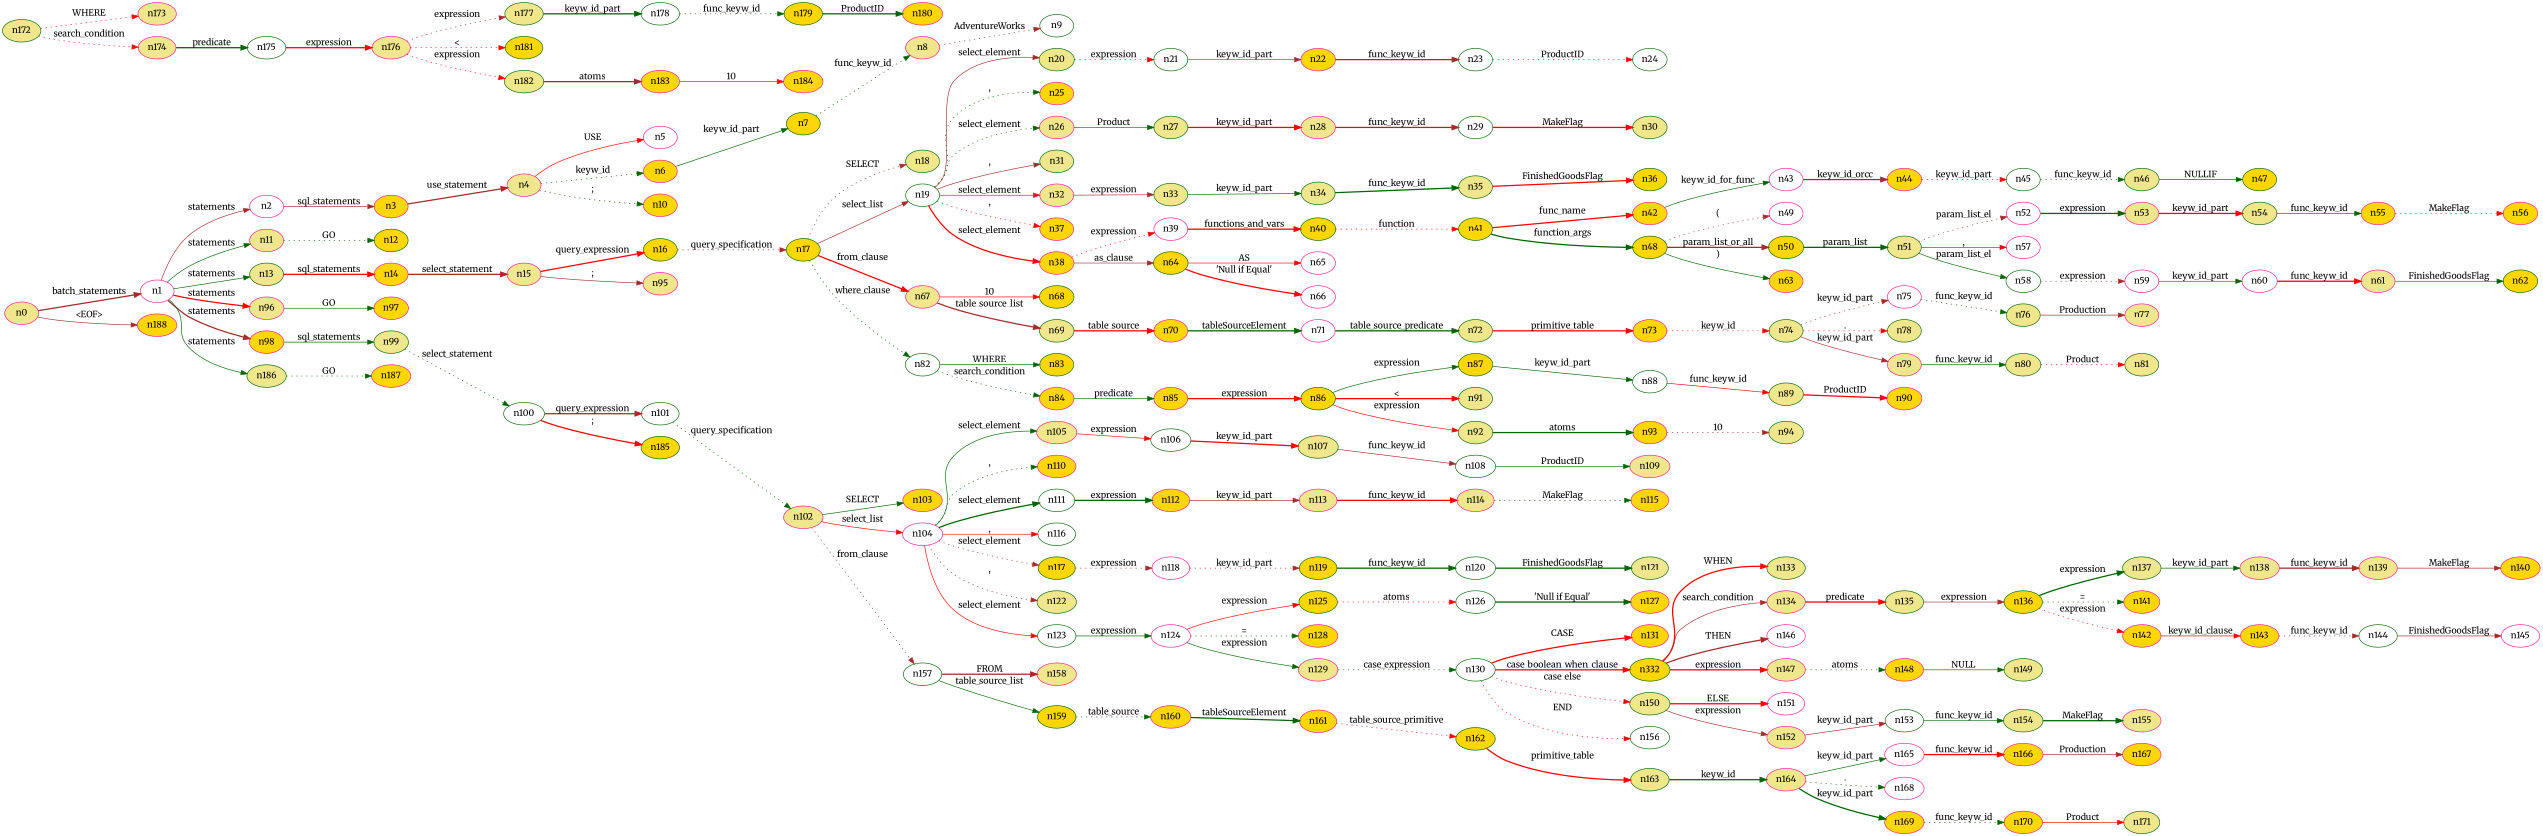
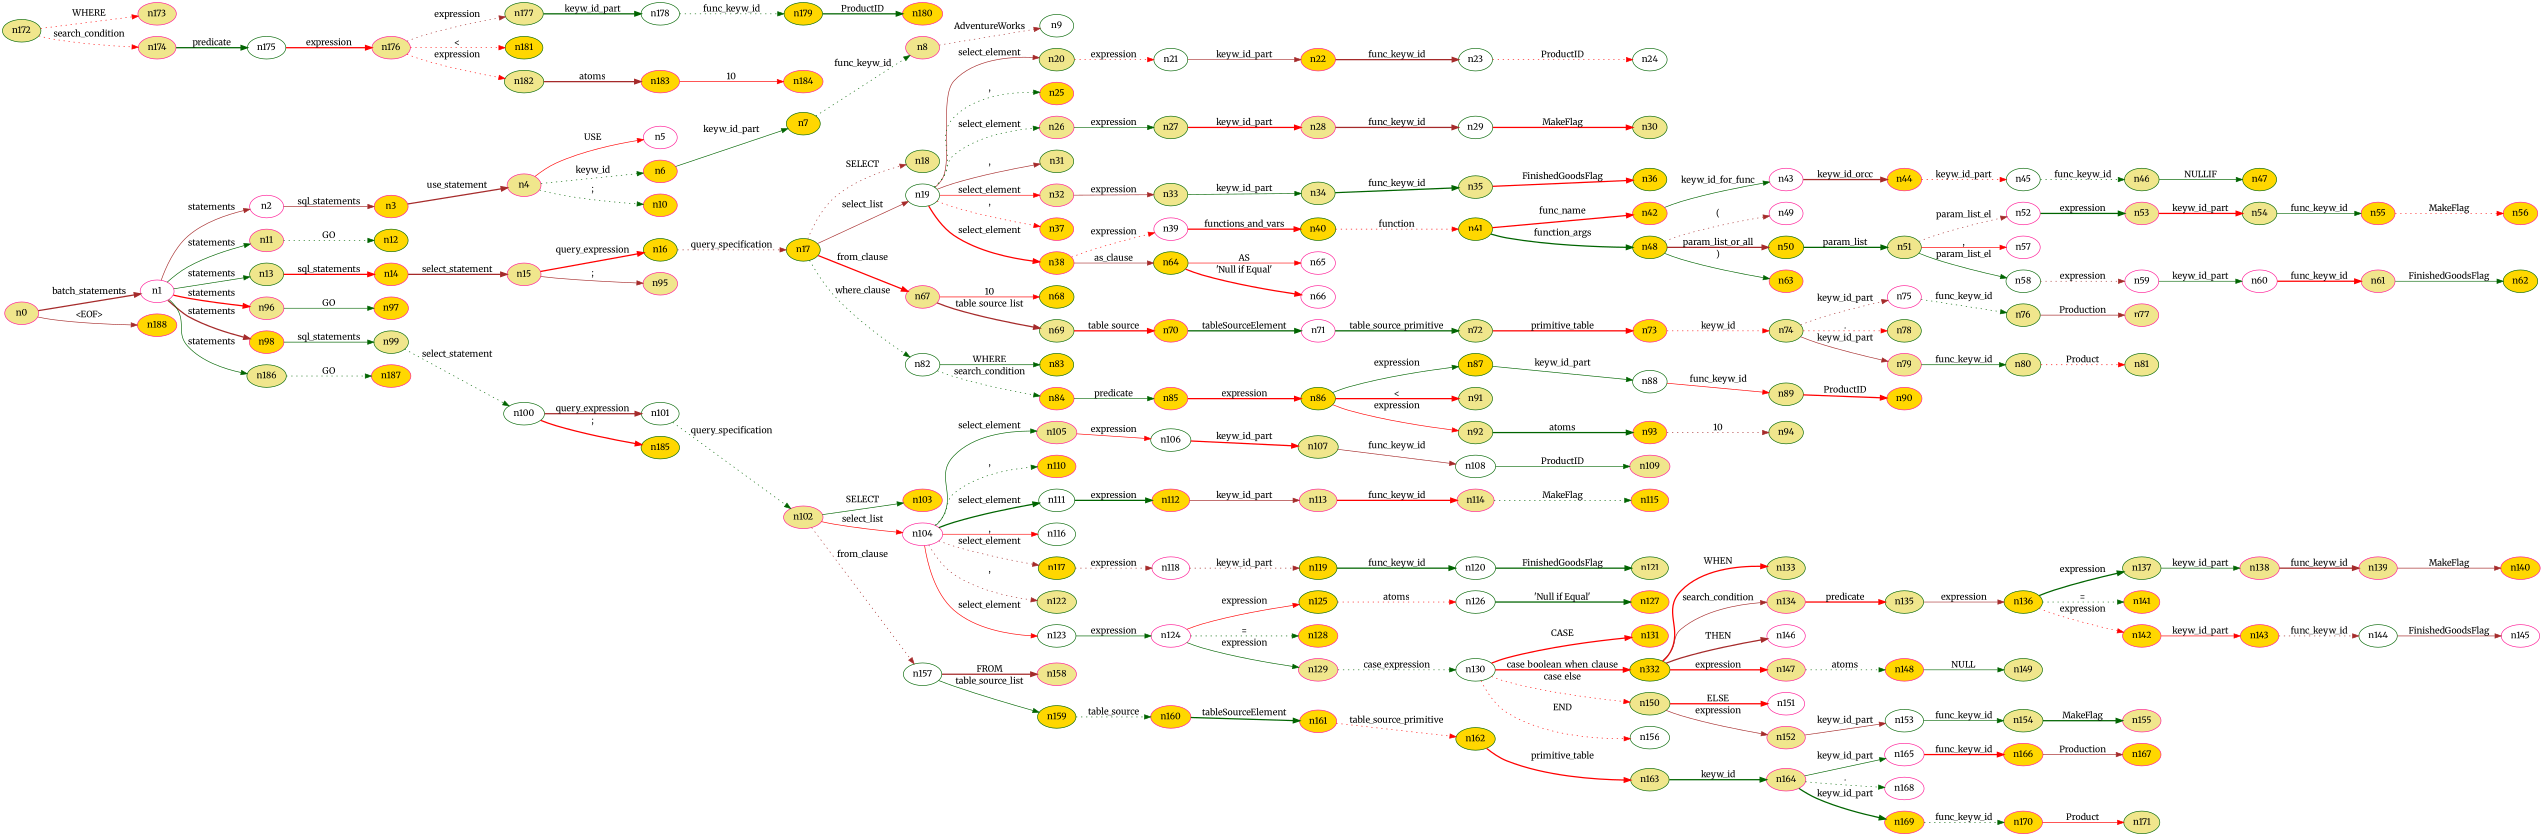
  digraph {
    fontname=Merriweather
    rankdir=LR
    node [color=deeppink fillcolor=khaki fontname=Merriweather style=filled]
    edge [color=darkgreen fontname=Merriweather style=solid]
    n1 [fillcolor=white]
    n0
    n188 [fillcolor=gold]
    n2 [fillcolor=white]
    n11
    n13 [color=darkgreen]
    n96
    n98 [fillcolor=gold]
    n186 [color=darkgreen]
    n3 [fillcolor=gold]
    n12 [color=darkgreen fillcolor=gold]
    n14 [fillcolor=gold]
    n97 [fillcolor=gold]
    n99 [color=darkgreen]
    n187 [fillcolor=gold]
    n4
    n5 [fillcolor=white]
    n6 [fillcolor=gold]
    n10 [fillcolor=gold]
    n7 [color=darkgreen fillcolor=gold]
    n8
    n9 [color=darkgreen fillcolor=white]
    n15
    n16 [color=darkgreen fillcolor=gold]
    n95
    n17 [color=darkgreen fillcolor=gold]
    n18 [color=darkgreen]
    n19 [color=darkgreen fillcolor=white]
    n67
    n82 [color=darkgreen fillcolor=white]
    n20 [color=darkgreen]
    n25 [fillcolor=gold]
    n26
    n31 [color=darkgreen]
    n32
    n37 [fillcolor=gold]
    n38 [fillcolor=gold]
    n68 [color=darkgreen fillcolor=gold]
    n69 [color=darkgreen]
    n83 [color=darkgreen fillcolor=gold]
    n84 [fillcolor=gold]
    n21 [color=darkgreen fillcolor=white]
    n27 [color=darkgreen]
    n33 [color=darkgreen]
    n39 [fillcolor=white]
    n64 [color=darkgreen fillcolor=gold]
    n22 [fillcolor=gold]
    n23 [color=darkgreen fillcolor=white]
    n24 [color=darkgreen fillcolor=white]
    n28
    n29 [color=darkgreen fillcolor=white]
    n30 [color=darkgreen]
    n34 [color=darkgreen]
    n35 [color=darkgreen]
    n36 [color=darkgreen fillcolor=gold]
    n40 [color=darkgreen fillcolor=gold]
    n65 [fillcolor=white]
    n66 [fillcolor=white]
    n41 [color=darkgreen fillcolor=gold]
    n42 [fillcolor=gold]
    n48 [color=darkgreen fillcolor=gold]
    n43 [fillcolor=white]
    n49 [fillcolor=white]
    n50 [color=darkgreen fillcolor=gold]
    n63 [fillcolor=gold]
    n44 [fillcolor=gold]
    n45 [color=darkgreen fillcolor=white]
    n46 [color=darkgreen]
    n47 [color=darkgreen fillcolor=gold]
    n51 [color=darkgreen]
    n52 [fillcolor=white]
    n57 [fillcolor=white]
    n58 [color=darkgreen fillcolor=white]
    n53
    n59 [fillcolor=white]
    n54 [color=darkgreen]
    n55 [fillcolor=gold]
    n56 [fillcolor=gold]
    n60 [fillcolor=white]
    n61
    n62 [color=darkgreen fillcolor=gold]
    n70 [fillcolor=gold]
    n71 [fillcolor=white]
    n72 [color=darkgreen]
    n73 [fillcolor=gold]
    n74 [color=darkgreen]
    n75 [fillcolor=white]
    n78 [color=darkgreen]
    n79
    n76 [color=darkgreen]
    n80 [color=darkgreen]
    n77
    n81 [color=darkgreen]
    n85 [fillcolor=gold]
    n86 [color=darkgreen fillcolor=gold]
    n87 [color=darkgreen fillcolor=gold]
    n91 [color=darkgreen]
    n92 [color=darkgreen]
    n88 [color=darkgreen fillcolor=white]
    n93 [fillcolor=gold]
    n89 [color=darkgreen]
    n90 [fillcolor=gold]
    n94 [color=darkgreen]
    n100 [color=darkgreen fillcolor=white]
    n101 [color=darkgreen fillcolor=white]
    n185 [color=darkgreen fillcolor=gold]
    n102
    n103 [fillcolor=gold]
    n104 [fillcolor=white]
    n157 [color=darkgreen fillcolor=white]
    n105
    n110 [fillcolor=gold]
    n111 [color=darkgreen fillcolor=white]
    n116 [color=darkgreen fillcolor=white]
    n117 [color=darkgreen fillcolor=gold]
    n122 [color=darkgreen]
    n123 [color=darkgreen fillcolor=white]
    n158
    n159 [color=darkgreen fillcolor=gold]
    n172 [color=darkgreen]
    n173
    n174
    n106 [color=darkgreen fillcolor=white]
    n112 [fillcolor=gold]
    n118 [fillcolor=white]
    n124 [fillcolor=white]
    n107 [color=darkgreen]
    n108 [color=darkgreen fillcolor=white]
    n109
    n113
    n114
    n115 [fillcolor=gold]
    n119 [color=darkgreen fillcolor=gold]
    n120 [color=darkgreen fillcolor=white]
    n121 [color=darkgreen]
    n125 [color=darkgreen fillcolor=gold]
    n128 [fillcolor=gold]
    n129
    n126 [color=darkgreen fillcolor=white]
    n130 [color=darkgreen fillcolor=white]
    n127 [fillcolor=gold]
    n131 [fillcolor=gold]
    n132 [color=darkgreen fillcolor=gold label=n332]
    n150 [color=darkgreen]
    n156 [color=darkgreen fillcolor=white]
    n133 [color=darkgreen]
    n134
    n146 [fillcolor=white]
    n147
    n151 [fillcolor=white]
    n152
    n135 [color=darkgreen]
    n148 [fillcolor=gold]
    n136 [color=darkgreen fillcolor=gold]
    n137 [color=darkgreen]
    n141 [fillcolor=gold]
    n142 [fillcolor=gold]
    n138
    n143 [fillcolor=gold]
    n139
    n140 [fillcolor=gold]
    n144 [color=darkgreen fillcolor=white]
    n145 [fillcolor=white]
    n149 [color=darkgreen]
    n153 [color=darkgreen fillcolor=white]
    n154 [color=darkgreen]
    n155
    n160 [fillcolor=gold]
    n161 [fillcolor=gold]
    n162 [color=darkgreen fillcolor=gold]
    n163 [color=darkgreen]
    n164
    n165 [fillcolor=white]
    n168 [fillcolor=white]
    n169 [fillcolor=gold]
    n166 [fillcolor=gold]
    n170 [fillcolor=gold]
    n167 [fillcolor=gold]
    n171 [color=darkgreen]
    n175 [color=darkgreen fillcolor=white]
    n176
    n177 [color=darkgreen]
    n181 [color=darkgreen fillcolor=gold]
    n182 [color=darkgreen]
    n178 [color=darkgreen fillcolor=white]
    n183 [fillcolor=gold]
    n179 [color=darkgreen fillcolor=gold]
    n180 [fillcolor=gold]
    n184 [fillcolor=gold]
    n1 -> n2 [color=brown label=statements]
    n1 -> n11 [label=statements]
    n1 -> n13 [label=statements]
    n1 -> n96 [color=red label=statements style=bold]
    n1 -> n98 [color=brown label=statements style=bold]
    n1 -> n186 [label=statements]
    n0 -> n1 [color=brown label=batch_statements style=bold]
    n0 -> n188 [color=brown label="<EOF>"]
    n2 -> n3 [color=brown label=sql_statements]
    n11 -> n12 [label=GO style=dotted]
    n13 -> n14 [color=red label=sql_statements style=bold]
    n96 -> n97 [label=GO]
    n98 -> n99 [label=sql_statements]
    n186 -> n187 [label=GO style=dotted]
    n3 -> n4 [color=brown label=use_statement style=bold]
    n14 -> n15 [color=brown label=select_statement style=bold]
    n99 -> n100 [label=select_statement style=dotted]
    n4 -> n5 [color=red label=USE]
    n4 -> n6 [label=keyw_id style=dotted]
    n4 -> n10 [label=";" style=dotted]
    n6 -> n7 [label=keyw_id_part]
    n7 -> n8 [label=func_keyw_id style=dotted]
    n8 -> n9 [color=brown label=AdventureWorks style=dotted]
    n15 -> n16 [color=red label=query_expression style=bold]
    n15 -> n95 [color=brown label=";"]
    n16 -> n17 [color=brown label=query_specification style=dotted]
    n17 -> n18 [color=brown label=SELECT style=dotted]
    n17 -> n19 [color=brown label=select_list]
    n17 -> n67 [color=red label=from_clause style=bold]
    n17 -> n82 [label=where_clause style=dotted]
    n19 -> n20 [color=brown label=select_element]
    n19 -> n25 [label="," style=dotted]
    n19 -> n26 [label=select_element style=dotted]
    n19 -> n31 [color=brown label=","]
    n19 -> n32 [color=red label=select_element]
    n19 -> n37 [color=red label="," style=dotted]
    n19 -> n38 [color=red label=select_element style=bold]
    n67 -> n68 [color=red label=10]
    n67 -> n69 [color=brown label=table_source_list style=bold]
    n82 -> n83 [label=WHERE]
    n82 -> n84 [label=search_condition style=dotted]
    n20 -> n21 [color=red label=expression style=dotted]
-   n26 -> n27 [label=Product]
+   n26 -> n27 [label=expression]
    n32 -> n33 [color=brown label=expression]
    n38 -> n39 [color=red label=expression style=dotted]
    n38 -> n64 [color=brown label=as_clause]
    n69 -> n70 [color=red label=table_source style=bold]
    n84 -> n85 [label=predicate]
    n21 -> n22 [color=brown label=keyw_id_part]
    n27 -> n28 [color=red label=keyw_id_part style=bold]
    n33 -> n34 [label=keyw_id_part]
    n39 -> n40 [color=red label=functions_and_vars style=bold]
    n64 -> n65 [color=red label=AS]
    n64 -> n66 [color=red label="'Null if Equal'" style=bold]
    n22 -> n23 [color=brown label=func_keyw_id style=bold]
    n23 -> n24 [color=red label=ProductID style=dotted]
    n28 -> n29 [color=brown label=func_keyw_id style=bold]
    n29 -> n30 [color=red label=MakeFlag style=bold]
    n34 -> n35 [label=func_keyw_id style=bold]
    n35 -> n36 [color=red label=FinishedGoodsFlag style=bold]
    n40 -> n41 [color=red label=function style=dotted]
    n41 -> n42 [color=red label=func_name style=bold]
    n41 -> n48 [label=function_args style=bold]
    n42 -> n43 [label=keyw_id_for_func]
    n48 -> n49 [color=brown label="(" style=dotted]
    n48 -> n50 [color=brown label=param_list_or_all style=bold]
    n48 -> n63 [label=")"]
    n43 -> n44 [color=brown label=keyw_id_orcc style=bold]
    n50 -> n51 [label=param_list style=bold]
    n44 -> n45 [color=red label=keyw_id_part style=dotted]
    n45 -> n46 [label=func_keyw_id style=dotted]
    n46 -> n47 [label=NULLIF]
    n51 -> n52 [color=brown label=param_list_el style=dotted]
    n51 -> n57 [color=red label=","]
    n51 -> n58 [label=param_list_el]
    n52 -> n53 [label=expression style=bold]
    n58 -> n59 [color=brown label=expression style=dotted]
    n53 -> n54 [color=red label=keyw_id_part style=bold]
    n59 -> n60 [label=keyw_id_part]
    n54 -> n55 [label=func_keyw_id]
    n55 -> n56 [color=red label=MakeFlag style=dotted]
    n60 -> n61 [color=red label=func_keyw_id style=bold]
    n61 -> n62 [label=FinishedGoodsFlag]
    n70 -> n71 [label=tableSourceElement style=bold]
-   n71 -> n72 [label=table_source_predicate style=bold]
+   n71 -> n72 [label=table_source_primitive style=bold]
    n72 -> n73 [color=red label=primitive_table style=bold]
    n73 -> n74 [color=red label=keyw_id style=dotted]
    n74 -> n75 [color=brown label=keyw_id_part style=dotted]
    n74 -> n78 [color=red label="." style=dotted]
    n74 -> n79 [color=brown label=keyw_id_part]
    n75 -> n76 [label=func_keyw_id style=dotted]
    n79 -> n80 [label=func_keyw_id]
    n76 -> n77 [color=brown label=Production]
    n80 -> n81 [color=red label=Product style=dotted]
    n85 -> n86 [color=red label=expression style=bold]
    n86 -> n87 [label=expression]
    n86 -> n91 [color=red label="<" style=bold]
    n86 -> n92 [color=red label=expression]
    n87 -> n88 [label=keyw_id_part]
    n92 -> n93 [label=atoms style=bold]
    n88 -> n89 [color=red label=func_keyw_id]
    n93 -> n94 [color=brown label=10 style=dotted]
    n89 -> n90 [color=red label=ProductID style=bold]
    n100 -> n101 [color=brown label=query_expression style=bold]
    n100 -> n185 [color=red label=";" style=bold]
    n101 -> n102 [label=query_specification style=dotted]
    n102 -> n103 [label=SELECT]
    n102 -> n104 [color=red label=select_list]
    n102 -> n157 [color=brown label=from_clause style=dotted]
    n104 -> n105 [label=select_element]
    n104 -> n110 [label="," style=dotted]
    n104 -> n111 [label=select_element style=bold]
    n104 -> n116 [color=red label=","]
    n104 -> n117 [color=brown label=select_element style=dotted]
    n104 -> n122 [color=brown label="," style=dotted]
    n104 -> n123 [color=red label=select_element]
    n157 -> n158 [color=brown label=FROM style=bold]
    n157 -> n159 [label=table_source_list]
    n105 -> n106 [color=red label=expression]
    n111 -> n112 [label=expression style=bold]
    n117 -> n118 [color=brown label=expression style=dotted]
    n123 -> n124 [label=expression]
    n159 -> n160 [label=table_source style=dotted]
    n172 -> n173 [color=red label=WHERE style=dotted]
    n172 -> n174 [color=red label=search_condition style=dotted]
    n174 -> n175 [label=predicate style=bold]
    n106 -> n107 [color=red label=keyw_id_part style=bold]
    n112 -> n113 [color=brown label=keyw_id_part]
    n118 -> n119 [color=brown label=keyw_id_part style=dotted]
    n124 -> n125 [color=red label=expression]
    n124 -> n128 [label="=" style=dotted]
    n124 -> n129 [label=expression]
    n107 -> n108 [color=brown label=func_keyw_id]
    n108 -> n109 [label=ProductID]
    n113 -> n114 [color=red label=func_keyw_id style=bold]
    n114 -> n115 [label=MakeFlag style=dotted]
    n119 -> n120 [label=func_keyw_id style=bold]
    n120 -> n121 [label=FinishedGoodsFlag style=bold]
    n125 -> n126 [color=red label=atoms style=dotted]
    n129 -> n130 [label=case_expression style=dotted]
    n126 -> n127 [label="'Null if Equal'" style=bold]
    n130 -> n131 [color=red label=CASE style=bold]
    n130 -> n132 [color=red label=case_boolean_when_clause style=bold]
    n130 -> n150 [color=red label=case_else style=dotted]
    n130 -> n156 [color=red label=END style=dotted]
    n132 -> n133 [color=red label=WHEN style=bold]
    n132 -> n134 [color=brown label=search_condition]
    n132 -> n146 [color=brown label=THEN style=bold]
    n132 -> n147 [color=red label=expression style=bold]
    n150 -> n151 [color=red label=ELSE style=bold]
    n150 -> n152 [color=brown label=expression]
    n134 -> n135 [color=red label=predicate style=bold]
    n147 -> n148 [label=atoms style=dotted]
    n152 -> n153 [color=brown label=keyw_id_part]
    n135 -> n136 [color=brown label=expression]
    n148 -> n149 [label=NULL]
    n136 -> n137 [label=expression style=bold]
    n136 -> n141 [label="=" style=dotted]
    n136 -> n142 [color=red label=expression style=dotted]
    n137 -> n138 [label=keyw_id_part]
-   n142 -> n143 [color=red label=keyw_id_clause]
+   n142 -> n143 [color=red label=keyw_id_part]
    n138 -> n139 [color=brown label=func_keyw_id style=bold]
    n143 -> n144 [color=brown label=func_keyw_id style=dotted]
    n139 -> n140 [color=brown label=MakeFlag]
    n144 -> n145 [color=brown label=FinishedGoodsFlag]
    n153 -> n154 [label=func_keyw_id]
    n154 -> n155 [label=MakeFlag style=bold]
    n160 -> n161 [label=tableSourceElement style=bold]
    n161 -> n162 [color=red label=table_source_primitive style=dotted]
    n162 -> n163 [color=red label=primitive_table style=bold]
    n163 -> n164 [label=keyw_id style=bold]
    n164 -> n165 [label=keyw_id_part]
    n164 -> n168 [label="." style=dotted]
    n164 -> n169 [label=keyw_id_part style=bold]
    n165 -> n166 [color=red label=func_keyw_id style=bold]
    n169 -> n170 [label=func_keyw_id style=dotted]
    n166 -> n167 [color=brown label=Production]
    n170 -> n171 [color=red label=Product]
    n175 -> n176 [color=red label=expression style=bold]
    n176 -> n177 [color=brown label=expression style=dotted]
    n176 -> n181 [color=red label="<" style=dotted]
    n176 -> n182 [color=red label=expression style=dotted]
    n177 -> n178 [label=keyw_id_part style=bold]
    n182 -> n183 [color=brown label=atoms style=bold]
    n178 -> n179 [label=func_keyw_id style=dotted]
    n183 -> n184 [color=red label=10]
    n179 -> n180 [label=ProductID style=bold]
  }
